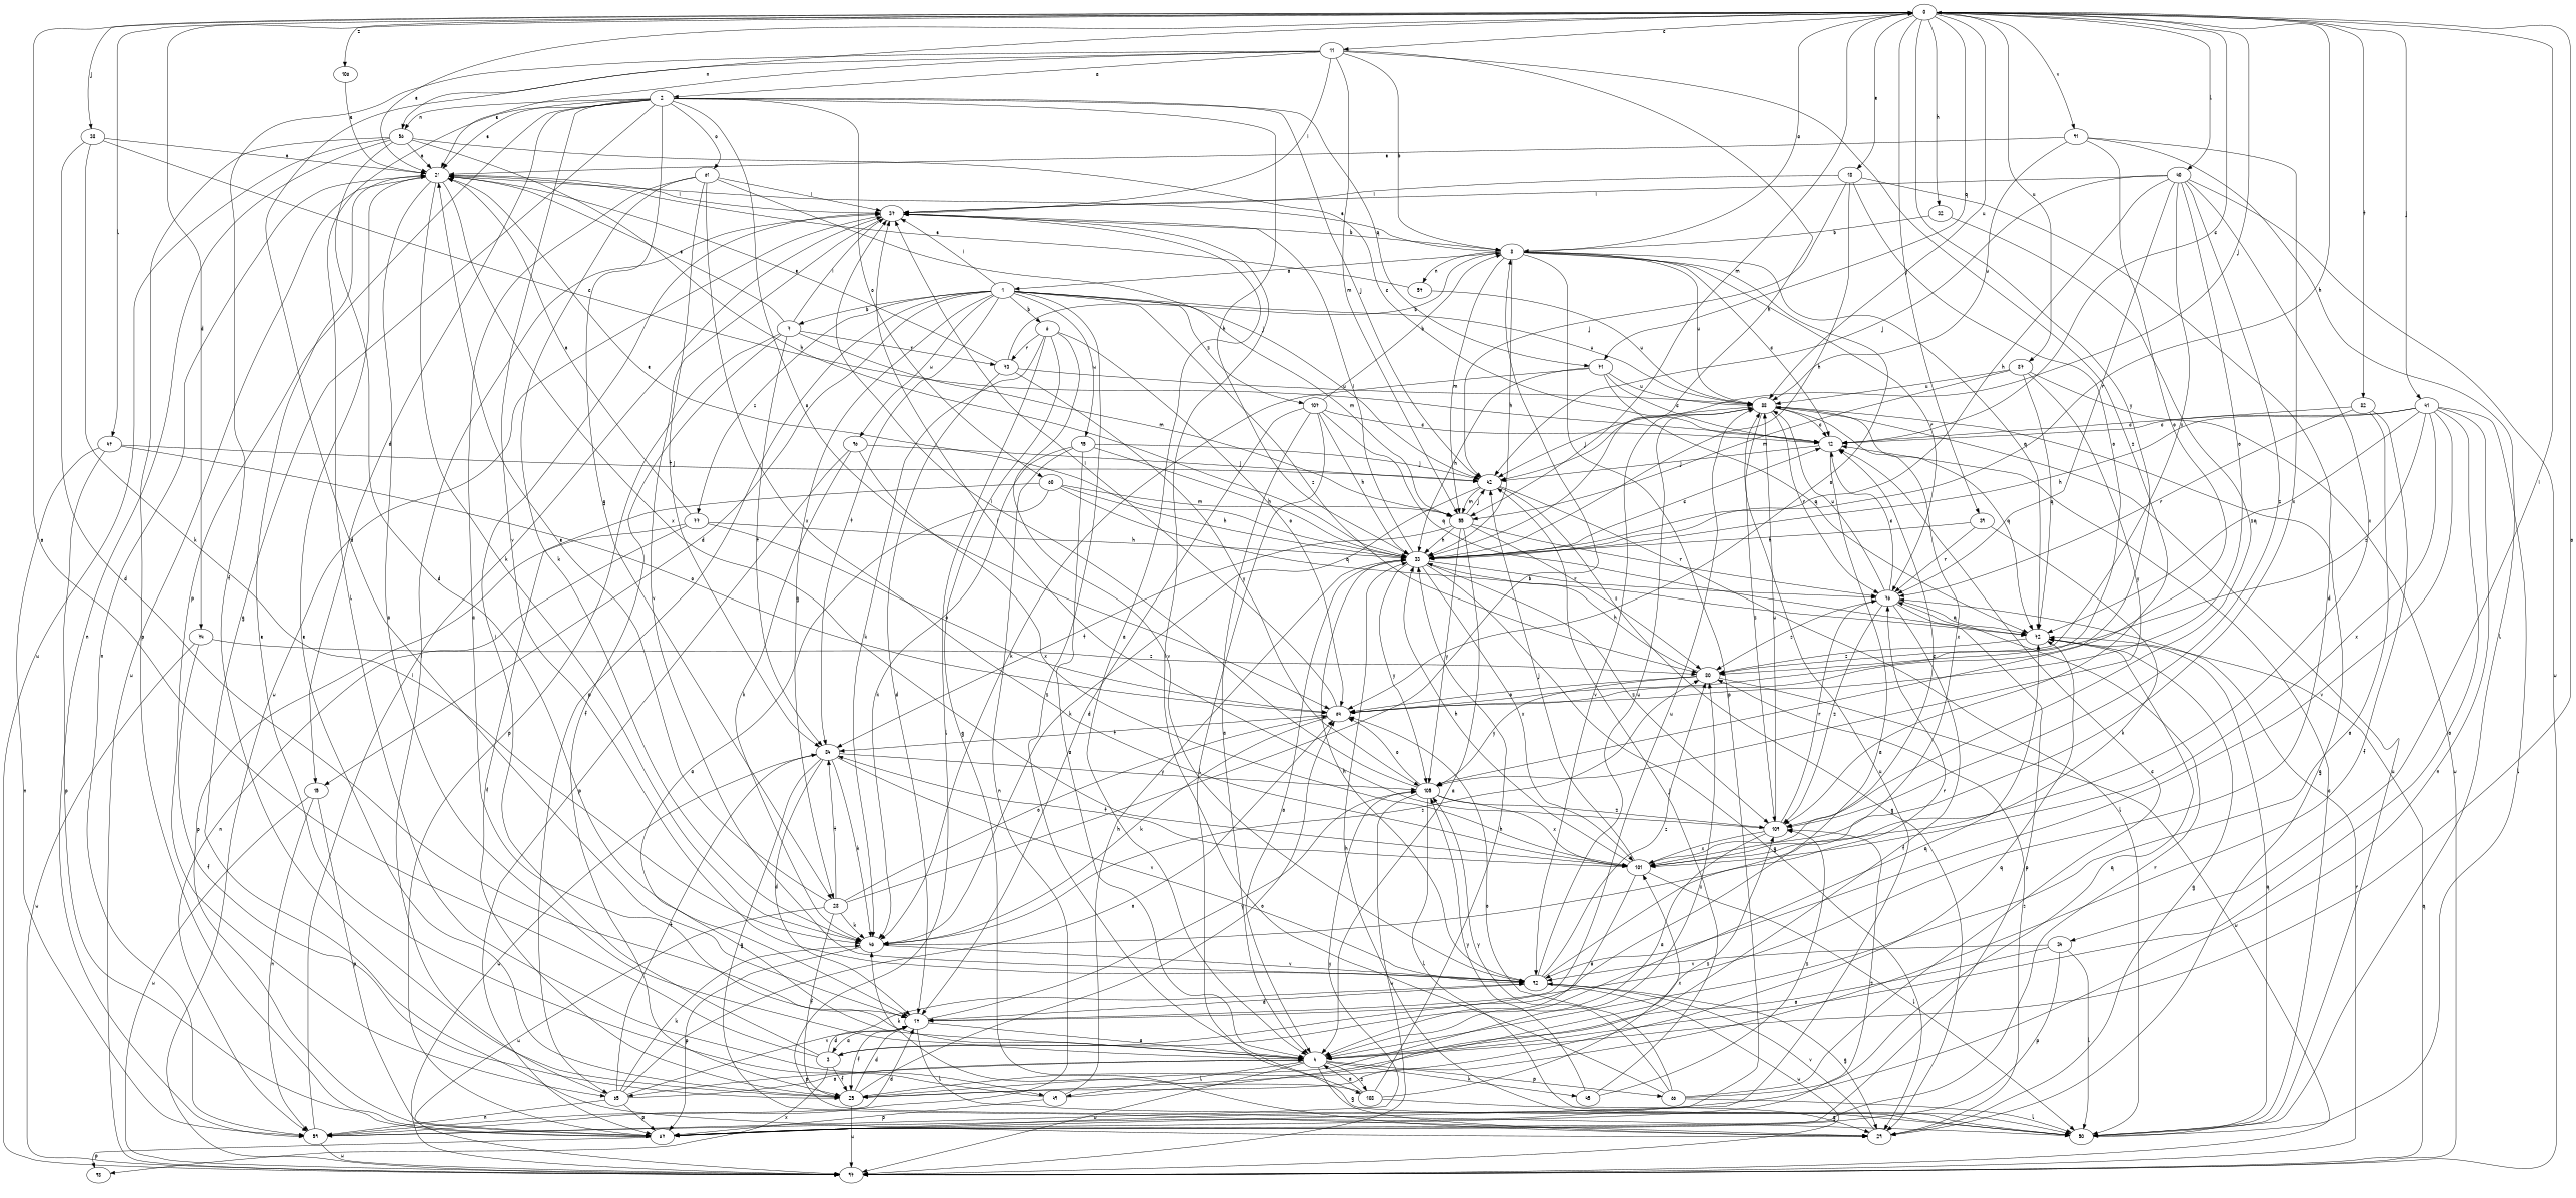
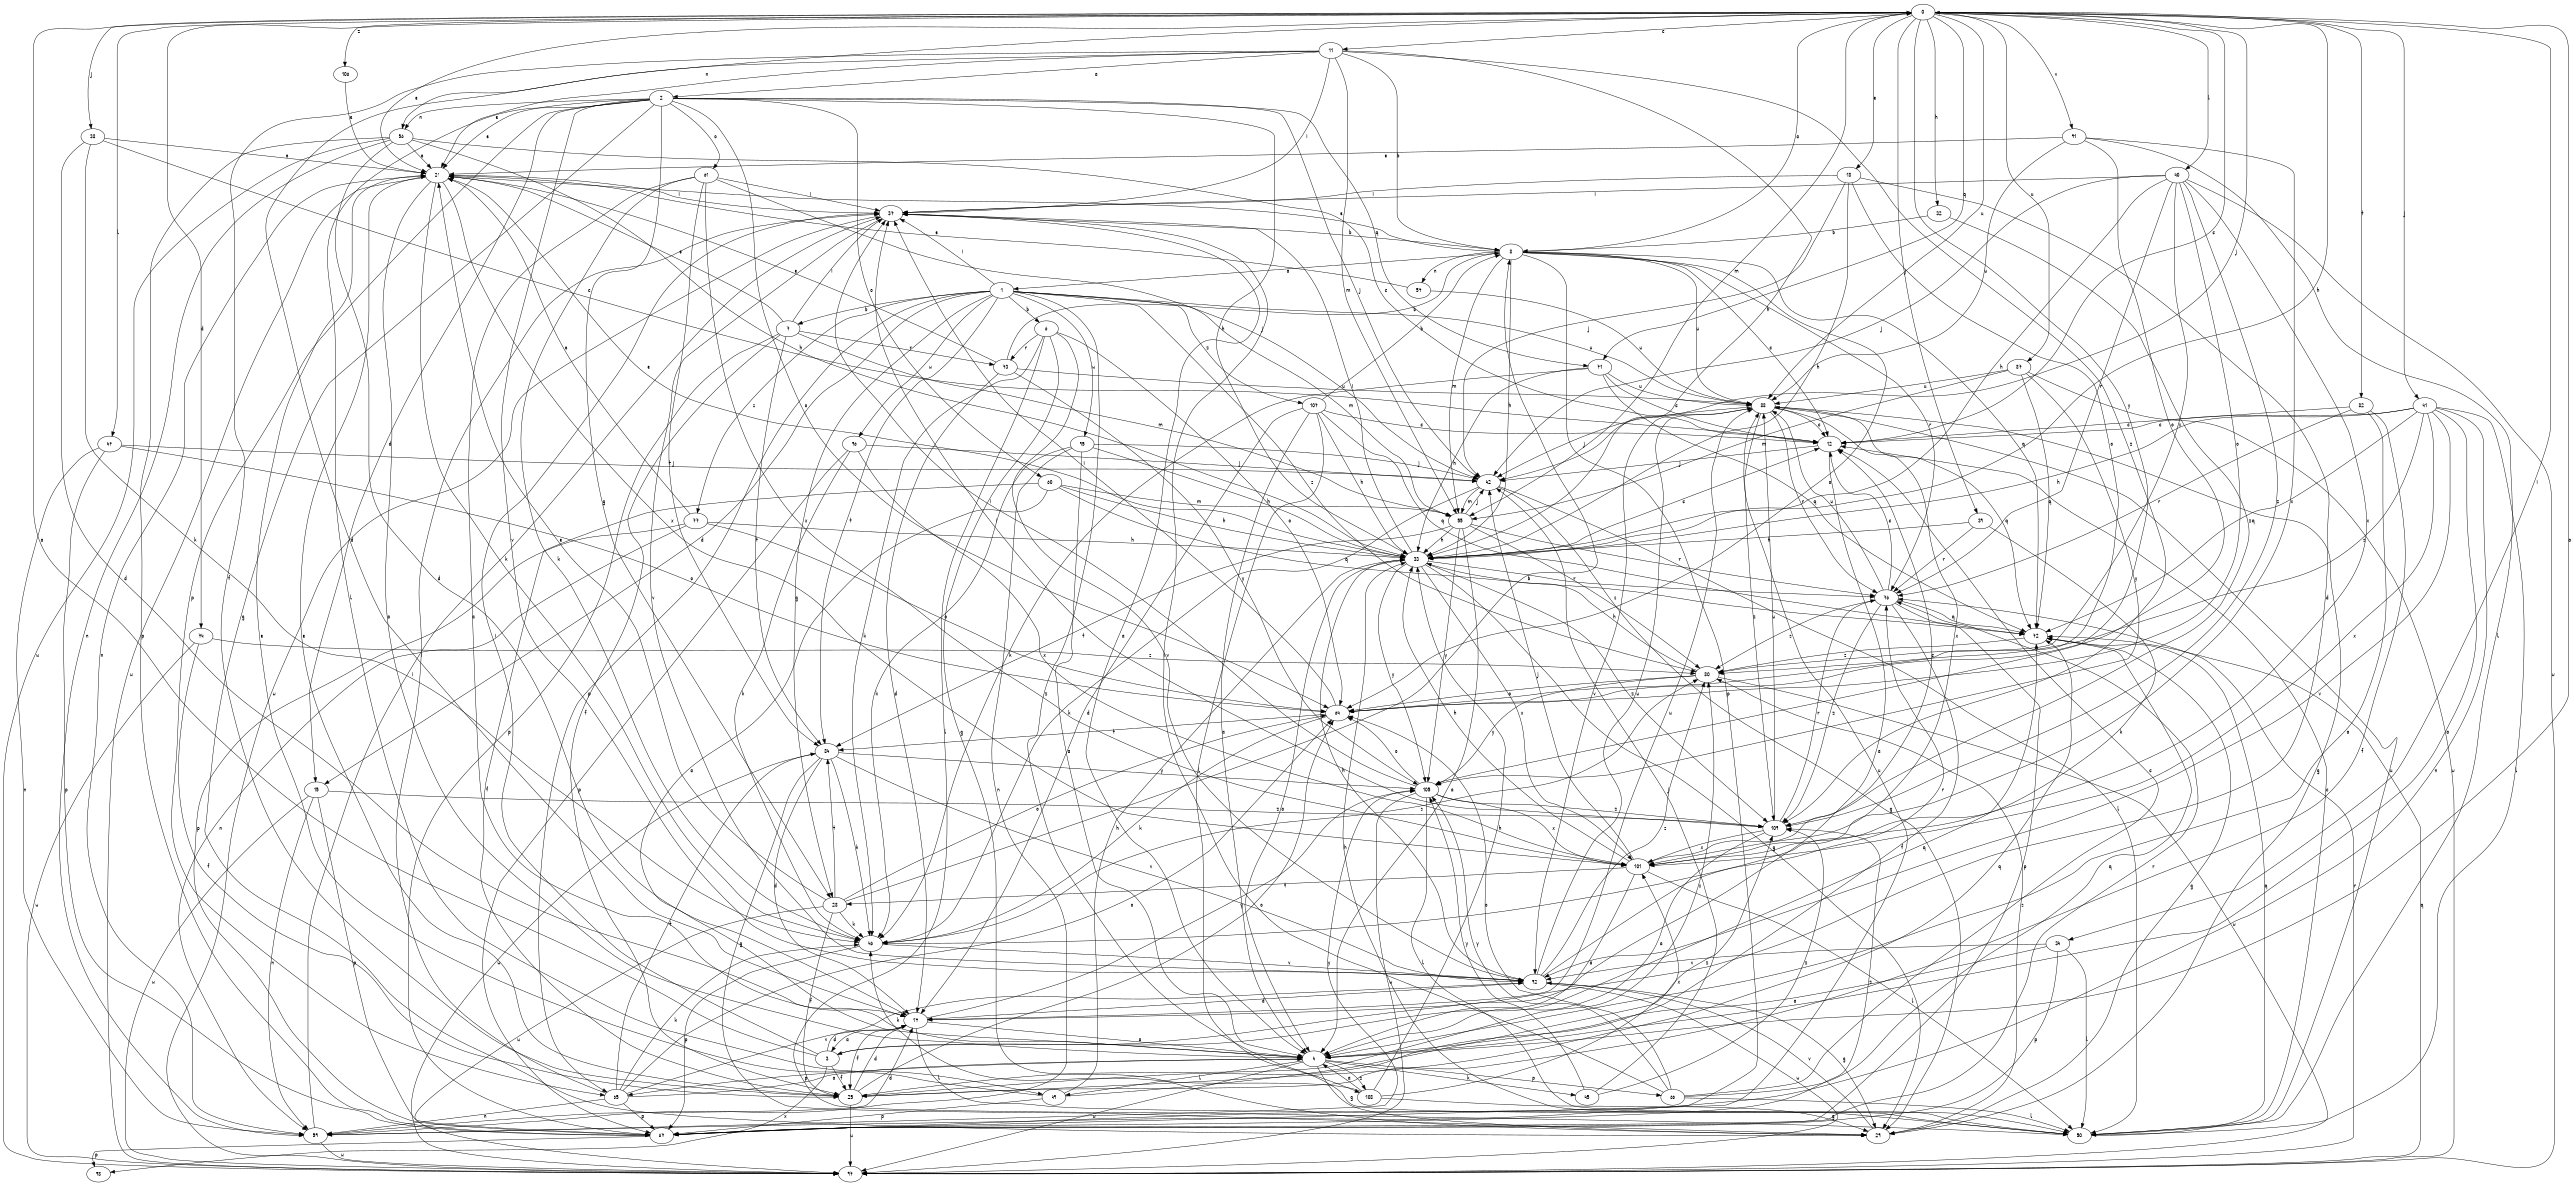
  strict digraph {
    fontname="Patrick Hand"
    node [fontname="Patrick Hand"]
    edge [fontname="Patrick Hand"]
    0
    11
    12
    n4 [label=74]
    18
    21
    32
    33
    34
    38
    39
    41
    42
    47
    n15 [label=40]
    55
    56
    71
    82
    87
    88
    91
    105
    106
    37
    2
    17
    25
    8
    109
    3
    80
    97
    64
    4
    46
    59
    101
    29
    76
    92
    50
    67
    72
    84
    1
    6
    7
    15
    28
    65
    77
    95
    96
    107
    108
    73
    49
    60
    61
    98
    45
    66
    57
    0 -> 11 [label=c]
    0 -> 12 [label=c]
    0 -> n4 [label=d]
    0 -> 18 [label=e]
    0 -> 21 [label=e]
    0 -> 32 [label=h]
    0 -> 33 [label=h]
    0 -> 34 [label=i]
    0 -> 38 [label=j]
    0 -> 39 [label=j]
    0 -> 41 [label=j]
    0 -> 42 [label=j]
    0 -> 47 [label=l]
    0 -> n15 [label=l]
    0 -> 55 [label=m]
    0 -> 56 [label=n]
    0 -> 71 [label=q]
    0 -> 82 [label=t]
    0 -> 87 [label=u]
    0 -> 88 [label=u]
    0 -> 91 [label=v]
    0 -> 105 [label=y]
    0 -> 106 [label=z]
    11 -> 21 [label=e]
    11 -> 33 [label=h]
    11 -> 55 [label=m]
    11 -> 37 [label=i]
    11 -> 2 [label=a]
    11 -> 17 [label=d]
    11 -> 25 [label=f]
    11 -> 8 [label=b]
    11 -> 109 [label=z]
    12 -> 42 [label=j]
    12 -> 3 [label=a]
    n4 -> 25 [label=f]
    n4 -> 80 [label=s]
    n4 -> 97 [label=w]
    18 -> 33 [label=h]
    18 -> 42 [label=j]
    18 -> 37 [label=i]
    18 -> 17 [label=d]
    18 -> 64 [label=o]
    21 -> 37 [label=i]
    21 -> 97 [label=w]
    21 -> 4 [label=a]
    21 -> 46 [label=k]
    21 -> 59 [label=n]
    21 -> 101 [label=x]
    32 -> 8 [label=b]
    32 -> 109 [label=z]
    33 -> 12 [label=c]
    33 -> 21 [label=e]
    33 -> 105 [label=y]
    33 -> 37 [label=i]
    33 -> 109 [label=z]
    33 -> 4 [label=a]
    33 -> 101 [label=x]
    33 -> 29 [label=g]
    33 -> 76 [label=r]
    34 -> 4 [label=a]
    34 -> 92 [label=v]
    34 -> 50 [label=l]
    34 -> 67 [label=p]
    38 -> 12 [label=c]
    38 -> 21 [label=e]
    38 -> 17 [label=d]
    38 -> 46 [label=k]
    39 -> 33 [label=h]
    39 -> 46 [label=k]
    39 -> 76 [label=r]
    41 -> 12 [label=c]
    41 -> 33 [label=h]
    41 -> 80 [label=s]
    41 -> 4 [label=a]
    41 -> 59 [label=n]
    41 -> 101 [label=x]
    41 -> 92 [label=v]
    41 -> 50 [label=l]
    41 -> 72 [label=q]
    42 -> 55 [label=m]
    42 -> 46 [label=k]
    42 -> 29 [label=g]
    42 -> 50 [label=l]
    47 -> 42 [label=j]
    47 -> 64 [label=o]
    47 -> 59 [label=n]
    47 -> 67 [label=p]
    n15 -> 33 [label=h]
    n15 -> 42 [label=j]
    n15 -> 37 [label=i]
    n15 -> 109 [label=z]
    n15 -> 80 [label=s]
    n15 -> 97 [label=w]
    n15 -> 64 [label=o]
    n15 -> 101 [label=x]
    n15 -> 76 [label=r]
    55 -> 33 [label=h]
    55 -> 42 [label=j]
    55 -> 105 [label=y]
    55 -> 80 [label=s]
    55 -> 4 [label=a]
    55 -> 76 [label=r]
    55 -> 84 [label=t]
    56 -> 12 [label=c]
    56 -> 21 [label=e]
    56 -> 33 [label=h]
    56 -> 17 [label=d]
    56 -> 97 [label=w]
    56 -> 59 [label=n]
    56 -> 67 [label=p]
    71 -> 12 [label=c]
    71 -> 33 [label=h]
    71 -> 88 [label=u]
    71 -> 46 [label=k]
    71 -> 72 [label=q]
    82 -> 12 [label=c]
    82 -> 25 [label=f]
    82 -> 4 [label=a]
    82 -> 76 [label=r]
    87 -> 55 [label=m]
    87 -> 88 [label=u]
    87 -> 105 [label=y]
    87 -> 97 [label=w]
    87 -> 72 [label=q]
    88 -> 12 [label=c]
    88 -> 42 [label=j]
    88 -> 109 [label=z]
    88 -> 101 [label=x]
    88 -> 29 [label=g]
    88 -> 76 [label=r]
    88 -> 92 [label=v]
    88 -> 72 [label=q]
    91 -> 21 [label=e]
    91 -> 88 [label=u]
    91 -> 64 [label=o]
    91 -> 101 [label=x]
    91 -> 50 [label=l]
    105 -> 37 [label=i]
    105 -> 109 [label=z]
    105 -> 97 [label=w]
    105 -> 64 [label=o]
    105 -> 101 [label=x]
    105 -> 50 [label=l]
    106 -> 21 [label=e]
    37 -> 8 [label=b]
    37 -> 97 [label=w]
    37 -> 4 [label=a]
    37 -> 92 [label=v]
    2 -> 21 [label=e]
    2 -> 33 [label=h]
    2 -> 42 [label=j]
    2 -> 56 [label=n]
    2 -> 71 [label=q]
    2 -> 64 [label=o]
    2 -> 29 [label=g]
    2 -> 92 [label=v]
    2 -> 15 [label=d]
    2 -> 28 [label=g]
    2 -> 65 [label=p]
    2 -> 49 [label=l]
    2 -> 60 [label=o]
    2 -> 61 [label=o]
    17 -> 88 [label=u]
    17 -> 105 [label=y]
    17 -> 25 [label=f]
    17 -> 3 [label=a]
    17 -> 4 [label=a]
    17 -> 50 [label=l]
    25 -> 21 [label=e]
    25 -> 17 [label=d]
    25 -> 80 [label=s]
    25 -> 97 [label=w]
    25 -> 64 [label=o]
    25 -> 72 [label=q]
    8 -> 0 [label=a]
    8 -> 12 [label=c]
    8 -> 21 [label=e]
    8 -> 33 [label=h]
    8 -> 55 [label=m]
    8 -> 88 [label=u]
    8 -> 64 [label=o]
    8 -> 76 [label=r]
    8 -> 67 [label=p]
    8 -> 72 [label=q]
    8 -> 1 [label=a]
    8 -> 57 [label=n]
    109 -> 88 [label=u]
    109 -> 37 [label=i]
    109 -> 4 [label=a]
    109 -> 101 [label=x]
    109 -> 76 [label=r]
    3 -> 0 [label=a]
    3 -> 37 [label=i]
    3 -> 17 [label=d]
    3 -> 25 [label=f]
    3 -> 72 [label=q]
    3 -> 98 [label=x]
    80 -> 33 [label=h]
    80 -> 105 [label=y]
    80 -> 97 [label=w]
    80 -> 64 [label=o]
    97 -> 76 [label=r]
    97 -> 72 [label=q]
    64 -> 37 [label=i]
    64 -> 46 [label=k]
    64 -> 84 [label=t]
    4 -> 0 [label=a]
    4 -> 97 [label=w]
    4 -> 29 [label=g]
    4 -> 65 [label=p]
    4 -> 108 [label=z]
    4 -> 49 [label=l]
    4 -> 45 [label=k]
    4 -> 66 [label=p]
    46 -> 80 [label=s]
    46 -> 92 [label=v]
    46 -> 67 [label=p]
    59 -> 105 [label=y]
    59 -> 37 [label=i]
    59 -> 17 [label=d]
    59 -> 97 [label=w]
    101 -> 12 [label=c]
    101 -> 33 [label=h]
    101 -> 42 [label=j]
    101 -> 4 [label=a]
    101 -> 50 [label=l]
-   101 -> 84 [label=t]
+   101 -> 28 [label=t]
    29 -> 80 [label=s]
    29 -> 92 [label=v]
    76 -> 12 [label=c]
    76 -> 88 [label=u]
    76 -> 25 [label=f]
    76 -> 109 [label=z]
    76 -> 80 [label=s]
    76 -> 67 [label=p]
    76 -> 72 [label=q]
    92 -> 33 [label=h]
    92 -> 88 [label=u]
    92 -> 17 [label=d]
    92 -> 80 [label=s]
    92 -> 97 [label=w]
    92 -> 29 [label=g]
    92 -> 76 [label=r]
    50 -> 12 [label=c]
    50 -> 33 [label=h]
    50 -> 88 [label=u]
    50 -> 72 [label=q]
    67 -> 88 [label=u]
    67 -> 109 [label=z]
    67 -> 76 [label=r]
    67 -> 98 [label=p]
    72 -> 80 [label=s]
    72 -> 29 [label=g]
    84 -> 105 [label=y]
    84 -> 17 [label=d]
    84 -> 97 [label=w]
    84 -> 46 [label=k]
    84 -> 29 [label=g]
    84 -> 92 [label=v]
    1 -> 55 [label=m]
    1 -> 88 [label=u]
    1 -> 37 [label=i]
    1 -> 80 [label=s]
    1 -> 84 [label=t]
    1 -> 6 [label=b]
    1 -> 7 [label=b]
    1 -> 15 [label=d]
    1 -> 28 [label=g]
    1 -> 65 [label=p]
    1 -> 77 [label=s]
    1 -> 95 [label=w]
    1 -> 96 [label=w]
    1 -> 107 [label=z]
    1 -> 108 [label=z]
    6 -> 64 [label=o]
    6 -> 46 [label=k]
    6 -> 29 [label=g]
    6 -> 92 [label=v]
    6 -> 50 [label=l]
    6 -> 73 [label=r]
    7 -> 21 [label=e]
    7 -> 55 [label=m]
    7 -> 37 [label=i]
    7 -> 25 [label=f]
    7 -> 67 [label=p]
    7 -> 84 [label=t]
    7 -> 73 [label=r]
+   15 -> 109 [label=z]
    15 -> 97 [label=w]
    15 -> 59 [label=n]
    15 -> 67 [label=p]
    28 -> 21 [label=e]
    28 -> 25 [label=f]
    28 -> 8 [label=b]
    28 -> 97 [label=w]
    28 -> 64 [label=o]
    28 -> 46 [label=k]
    28 -> 84 [label=t]
    65 -> 37 [label=i]
    65 -> 64 [label=o]
    65 -> 4 [label=a]
    65 -> 46 [label=k]
    65 -> 59 [label=n]
    65 -> 92 [label=v]
    65 -> 67 [label=p]
    65 -> 84 [label=t]
    77 -> 21 [label=e]
    77 -> 33 [label=h]
    77 -> 64 [label=o]
    77 -> 59 [label=n]
    77 -> 67 [label=p]
    95 -> 33 [label=h]
    95 -> 42 [label=j]
    95 -> 4 [label=a]
    95 -> 46 [label=k]
    95 -> 59 [label=n]
    96 -> 42 [label=j]
    96 -> 46 [label=k]
    96 -> 101 [label=x]
    96 -> 67 [label=p]
    107 -> 12 [label=c]
    107 -> 33 [label=h]
    107 -> 17 [label=d]
    107 -> 8 [label=b]
    107 -> 4 [label=a]
    107 -> 50 [label=l]
    107 -> 72 [label=q]
    108 -> 33 [label=h]
    108 -> 4 [label=a]
    108 -> 46 [label=k]
    108 -> 101 [label=x]
    108 -> 29 [label=g]
    73 -> 21 [label=e]
    73 -> 88 [label=u]
    73 -> 105 [label=y]
    73 -> 17 [label=d]
    73 -> 8 [label=b]
    49 -> 21 [label=e]
    49 -> 33 [label=h]
    49 -> 109 [label=z]
    49 -> 67 [label=p]
    60 -> 33 [label=h]
    60 -> 55 [label=m]
    60 -> 25 [label=f]
    60 -> 4 [label=a]
    60 -> 72 [label=q]
    61 -> 42 [label=j]
    61 -> 37 [label=i]
    61 -> 4 [label=a]
    61 -> 46 [label=k]
    61 -> 101 [label=x]
    61 -> 84 [label=t]
    45 -> 42 [label=j]
    45 -> 105 [label=y]
    45 -> 109 [label=z]
    66 -> 12 [label=c]
    66 -> 105 [label=y]
    66 -> 37 [label=i]
    66 -> 64 [label=o]
    66 -> 50 [label=l]
    66 -> 72 [label=q]
    57 -> 21 [label=e]
    57 -> 88 [label=u]
  }
